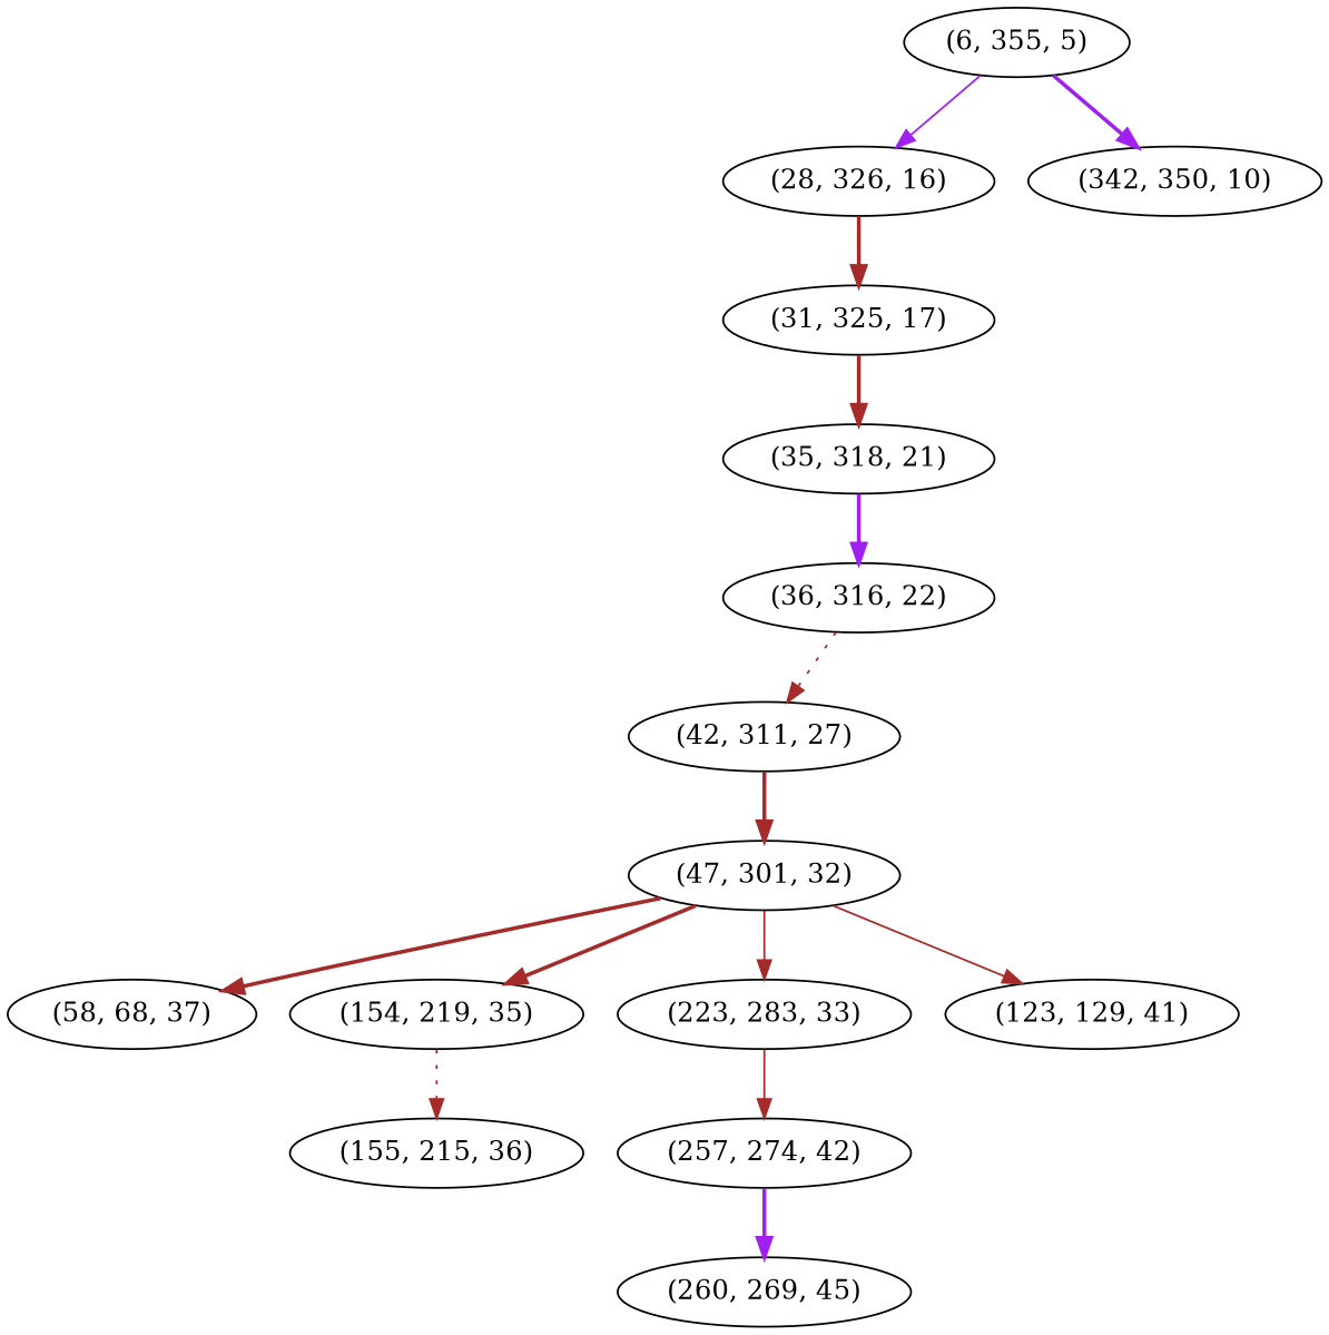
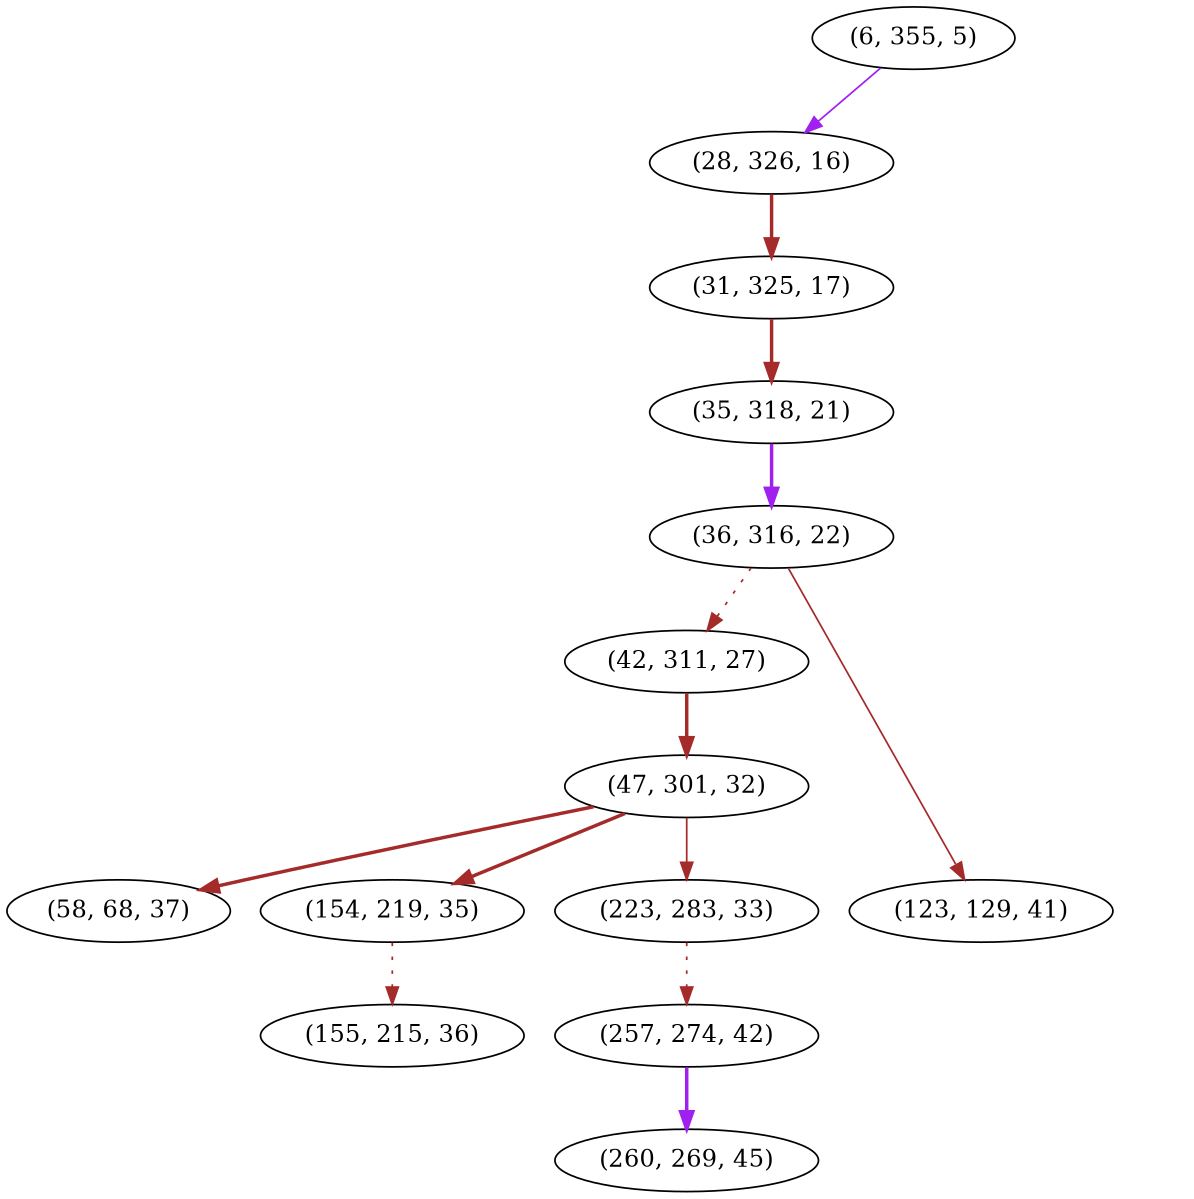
  digraph {
    edge [color=brown style=bold]
    "(6, 355, 5)"
    "(28, 326, 16)"
-   "(342, 350, 10)"
    "(31, 325, 17)"
    "(35, 318, 21)"
    "(36, 316, 22)"
    "(42, 311, 27)"
    "(47, 301, 32)"
    "(58, 68, 37)"
    "(123, 129, 41)"
    "(154, 219, 35)"
    "(223, 283, 33)"
    "(155, 215, 36)"
    "(257, 274, 42)"
    "(260, 269, 45)"
    "(6, 355, 5)" -> "(28, 326, 16)" [color=purple style=solid]
-   "(6, 355, 5)" -> "(342, 350, 10)" [color=purple]
    "(28, 326, 16)" -> "(31, 325, 17)"
    "(31, 325, 17)" -> "(35, 318, 21)"
    "(35, 318, 21)" -> "(36, 316, 22)" [color=purple]
    "(36, 316, 22)" -> "(42, 311, 27)" [style=dotted]
    "(42, 311, 27)" -> "(47, 301, 32)"
    "(47, 301, 32)" -> "(58, 68, 37)"
-   "(47, 301, 32)" -> "(123, 129, 41)" [style=solid]
+   "(36, 316, 22)" -> "(123, 129, 41)" [style=solid]
    "(47, 301, 32)" -> "(154, 219, 35)"
    "(47, 301, 32)" -> "(223, 283, 33)" [style=solid]
    "(154, 219, 35)" -> "(155, 215, 36)" [style=dotted]
-   "(223, 283, 33)" -> "(257, 274, 42)" [style=solid]
+   "(223, 283, 33)" -> "(257, 274, 42)" [style=dotted]
    "(257, 274, 42)" -> "(260, 269, 45)" [color=purple]
  }
